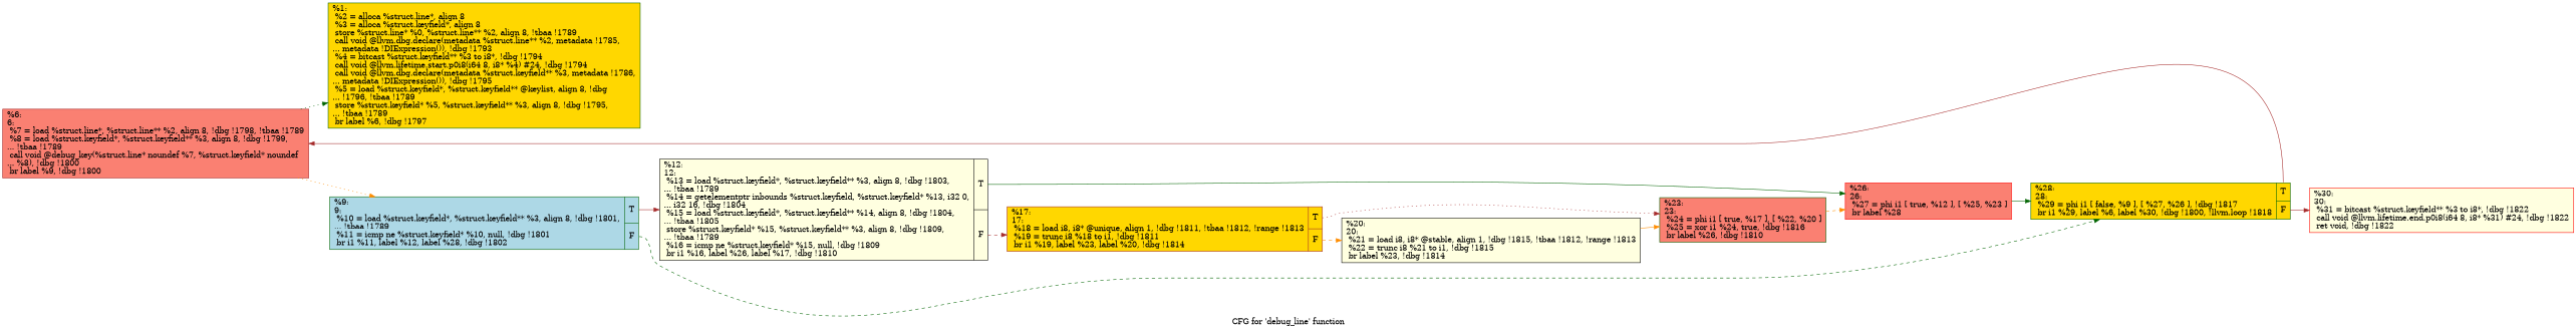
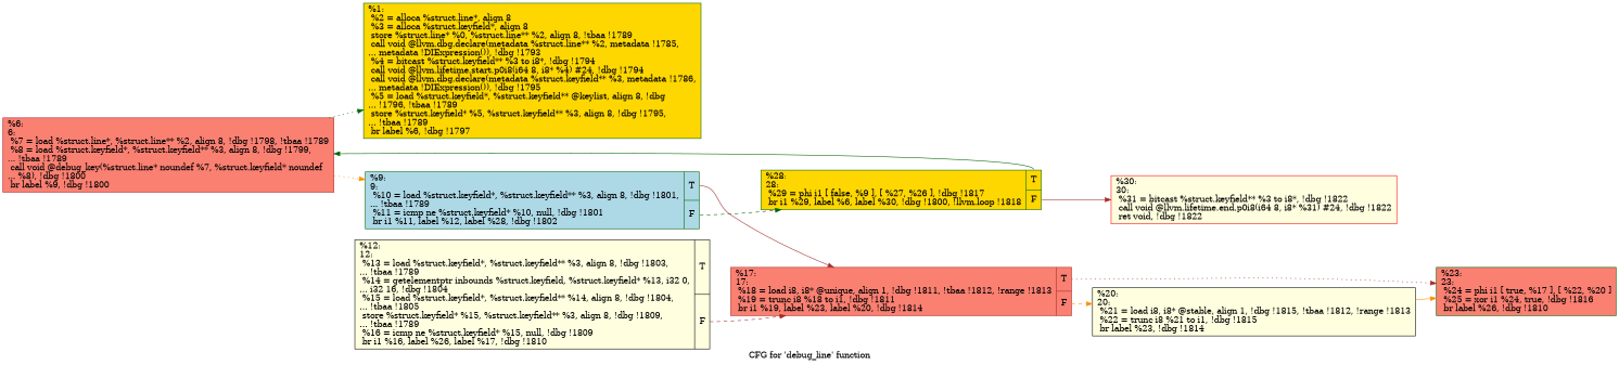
  digraph {
    label="CFG for 'debug_line' function"
    rankdir=LR
    node [color=darkgreen fillcolor=salmon shape=record style=filled]
    edge [color=darkgreen style=solid]
    n1 [fillcolor=gold label="{%1:\l  %2 = alloca %struct.line*, align 8\l  %3 = alloca %struct.keyfield*, align 8\l  store %struct.line* %0, %struct.line** %2, align 8, !tbaa !1789\l  call void @llvm.dbg.declare(metadata %struct.line** %2, metadata !1785,\l... metadata !DIExpression()), !dbg !1793\l  %4 = bitcast %struct.keyfield** %3 to i8*, !dbg !1794\l  call void @llvm.lifetime.start.p0i8(i64 8, i8* %4) #24, !dbg !1794\l  call void @llvm.dbg.declare(metadata %struct.keyfield** %3, metadata !1786,\l... metadata !DIExpression()), !dbg !1795\l  %5 = load %struct.keyfield*, %struct.keyfield** @keylist, align 8, !dbg\l... !1796, !tbaa !1789\l  store %struct.keyfield* %5, %struct.keyfield** %3, align 8, !dbg !1795,\l... !tbaa !1789\l  br label %6, !dbg !1797\l}"]
    n2 [color=brown label="{%6:\l6:                                                \l  %7 = load %struct.line*, %struct.line** %2, align 8, !dbg !1798, !tbaa !1789\l  %8 = load %struct.keyfield*, %struct.keyfield** %3, align 8, !dbg !1799,\l... !tbaa !1789\l  call void @debug_key(%struct.line* noundef %7, %struct.keyfield* noundef\l... %8), !dbg !1800\l  br label %9, !dbg !1800\l}"]
    n3 [fillcolor=lightblue label="{%9:\l9:                                                \l  %10 = load %struct.keyfield*, %struct.keyfield** %3, align 8, !dbg !1801,\l... !tbaa !1789\l  %11 = icmp ne %struct.keyfield* %10, null, !dbg !1801\l  br i1 %11, label %12, label %28, !dbg !1802\l|{<s0>T|<s1>F}}"]
    n4 [color=black fillcolor=lightyellow label="{%12:\l12:                                               \l  %13 = load %struct.keyfield*, %struct.keyfield** %3, align 8, !dbg !1803,\l... !tbaa !1789\l  %14 = getelementptr inbounds %struct.keyfield, %struct.keyfield* %13, i32 0,\l... i32 16, !dbg !1804\l  %15 = load %struct.keyfield*, %struct.keyfield** %14, align 8, !dbg !1804,\l... !tbaa !1805\l  store %struct.keyfield* %15, %struct.keyfield** %3, align 8, !dbg !1809,\l... !tbaa !1789\l  %16 = icmp ne %struct.keyfield* %15, null, !dbg !1809\l  br i1 %16, label %26, label %17, !dbg !1810\l|{<s0>T|<s1>F}}"]
    n5 [fillcolor=gold label="{%28:\l28:                                               \l  %29 = phi i1 [ false, %9 ], [ %27, %26 ], !dbg !1817\l  br i1 %29, label %6, label %30, !dbg !1800, !llvm.loop !1818\l|{<s0>T|<s1>F}}"]
-   n6 [color=red label="{%26:\l26:                                               \l  %27 = phi i1 [ true, %12 ], [ %25, %23 ]\l  br label %28\l}"]
-   n7 [color=brown fillcolor=gold label="{%17:\l17:                                               \l  %18 = load i8, i8* @unique, align 1, !dbg !1811, !tbaa !1812, !range !1813\l  %19 = trunc i8 %18 to i1, !dbg !1811\l  br i1 %19, label %23, label %20, !dbg !1814\l|{<s0>T|<s1>F}}"]
+   n7 [color=brown label="{%17:\l17:                                               \l  %18 = load i8, i8* @unique, align 1, !dbg !1811, !tbaa !1812, !range !1813\l  %19 = trunc i8 %18 to i1, !dbg !1811\l  br i1 %19, label %23, label %20, !dbg !1814\l|{<s0>T|<s1>F}}"]
    n8 [color=red fillcolor=lightyellow label="{%30:\l30:                                               \l  %31 = bitcast %struct.keyfield** %3 to i8*, !dbg !1822\l  call void @llvm.lifetime.end.p0i8(i64 8, i8* %31) #24, !dbg !1822\l  ret void, !dbg !1822\l}"]
    n9 [label="{%23:\l23:                                               \l  %24 = phi i1 [ true, %17 ], [ %22, %20 ]\l  %25 = xor i1 %24, true, !dbg !1816\l  br label %26, !dbg !1810\l}"]
    n10 [color=black fillcolor=lightyellow label="{%20:\l20:                                               \l  %21 = load i8, i8* @stable, align 1, !dbg !1815, !tbaa !1812, !range !1813\l  %22 = trunc i8 %21 to i1, !dbg !1815\l  br label %23, !dbg !1814\l}"]
    n2 -> n1 [style=dotted]
    n2 -> n3 [color=darkorange style=dotted]
-   n3 -> n4 [color=brown tailport=s0]
+   n3 -> n7 [color=brown tailport=s0]
    n3 -> n5 [style=dashed tailport=s1]
-   n4 -> n6 [tailport=s0]
    n4 -> n7 [color=brown style=dashed tailport=s1]
-   n5 -> n2 [color=brown tailport=s0]
+   n5 -> n2 [tailport=s0]
    n5 -> n8 [color=brown tailport=s1]
-   n6 -> n5
    n7 -> n9 [color=brown style=dotted tailport=s0]
    n7 -> n10 [color=darkorange style=dashed tailport=s1]
-   n9 -> n6 [color=darkorange style=dashed]
    n10 -> n9 [color=darkorange]
  }
